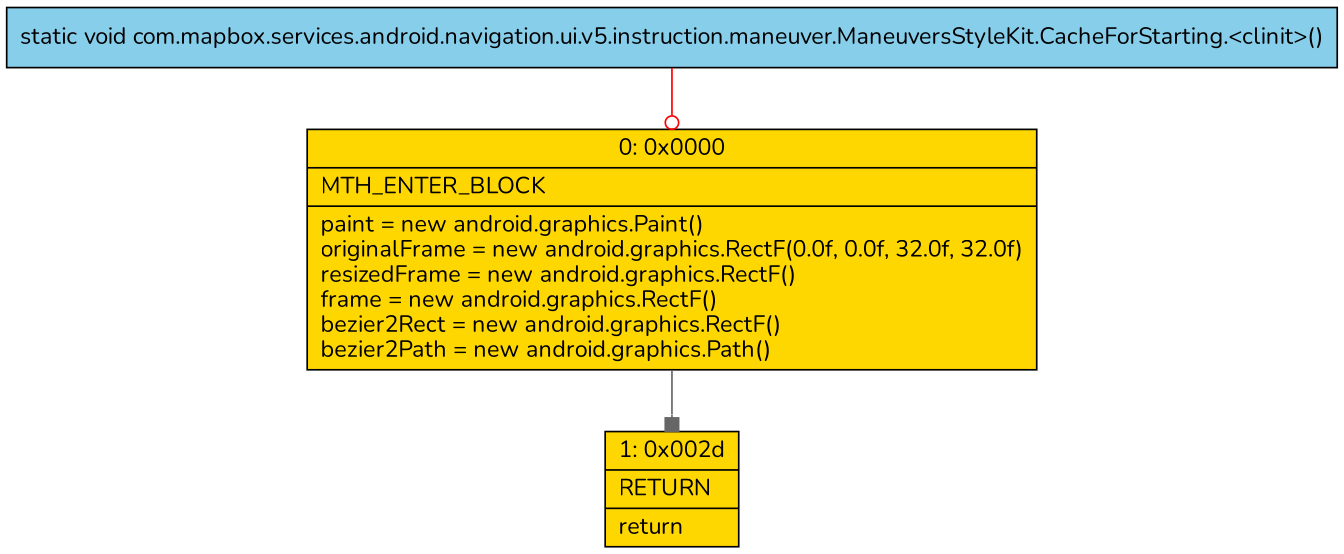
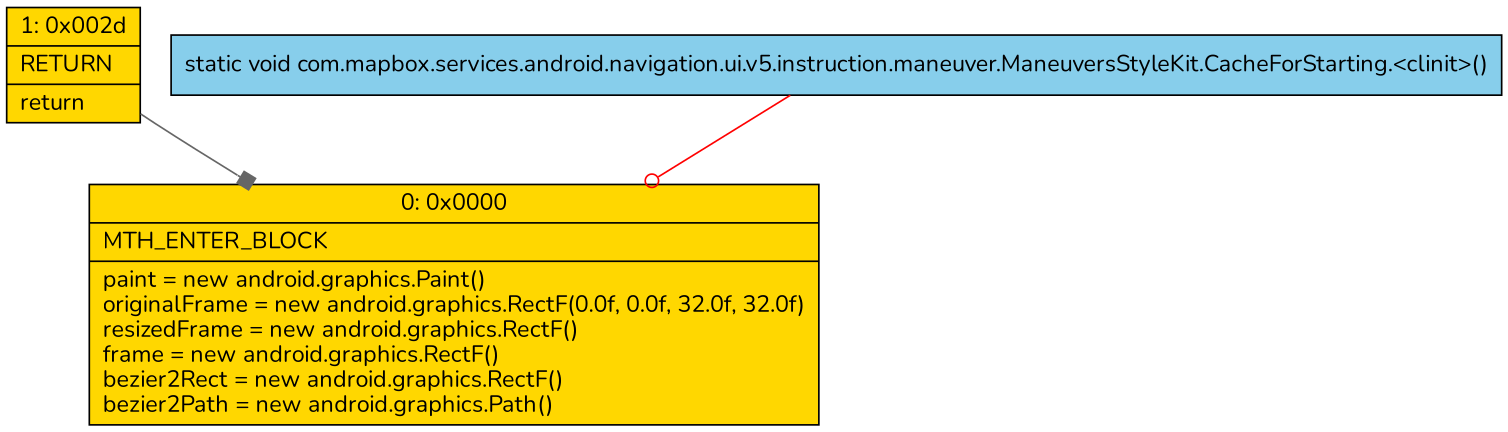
  digraph {
    fontname=Nunito
    node [shape=record style=filled fillcolor=gold fontname=Nunito]
    edge [fontname=Nunito]
    n1 [label="{0\:\ 0x0000|MTH_ENTER_BLOCK\l|paint = new android.graphics.Paint()\loriginalFrame = new android.graphics.RectF(0.0f, 0.0f, 32.0f, 32.0f)\lresizedFrame = new android.graphics.RectF()\lframe = new android.graphics.RectF()\lbezier2Rect = new android.graphics.RectF()\lbezier2Path = new android.graphics.Path()\l}"]
    n2 [label="{1\:\ 0x002d|RETURN\l|return\l}"]
    n3 [label="{static void com.mapbox.services.android.navigation.ui.v5.instruction.maneuver.ManeuversStyleKit.CacheForStarting.\<clinit\>() }" fillcolor=skyblue]
-   n1 -> n2 [color=gray40 arrowhead=box]
+   n2 -> n1 [color=gray40 arrowhead=box]
    n3 -> n1 [color=red arrowhead=odot]
  }
